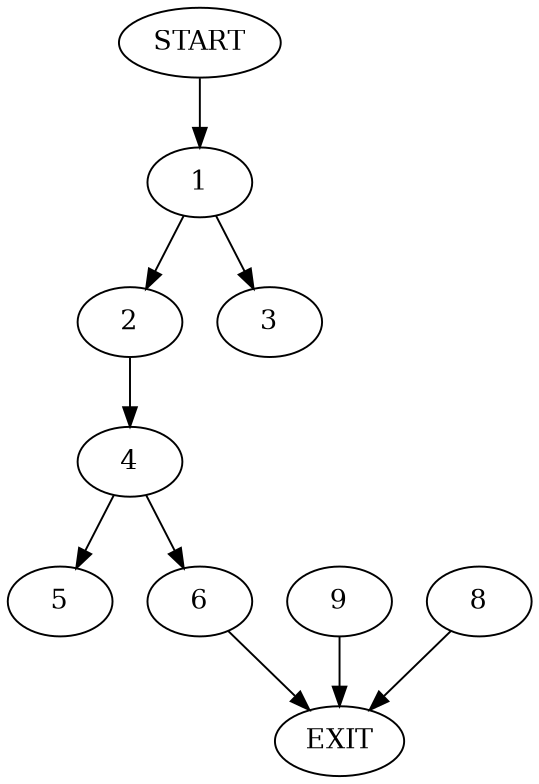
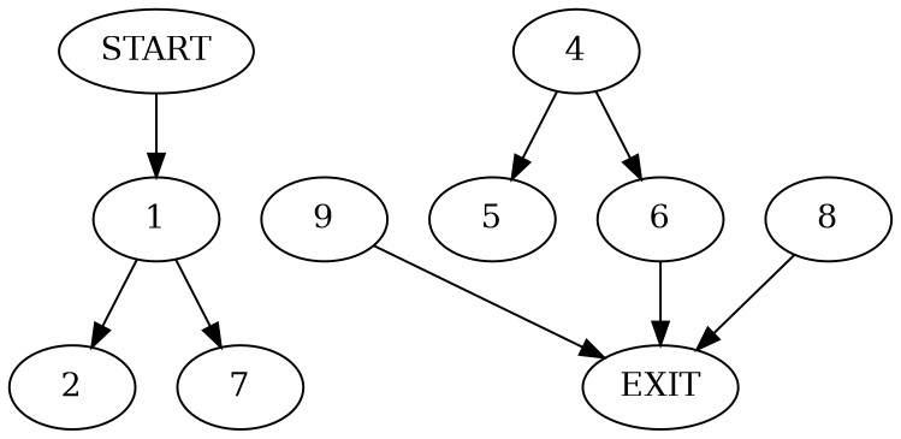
  digraph {
    n1 [label=START]
    1
    2
-   3
+   3 [label=7]
    n5 [label=EXIT]
    9
    4
    5
    6
    8
    n1 -> 1
    1 -> 2
    1 -> 3
-   2 -> 4
    9 -> n5
    4 -> 5
    4 -> 6
    6 -> n5
    8 -> n5
  }
